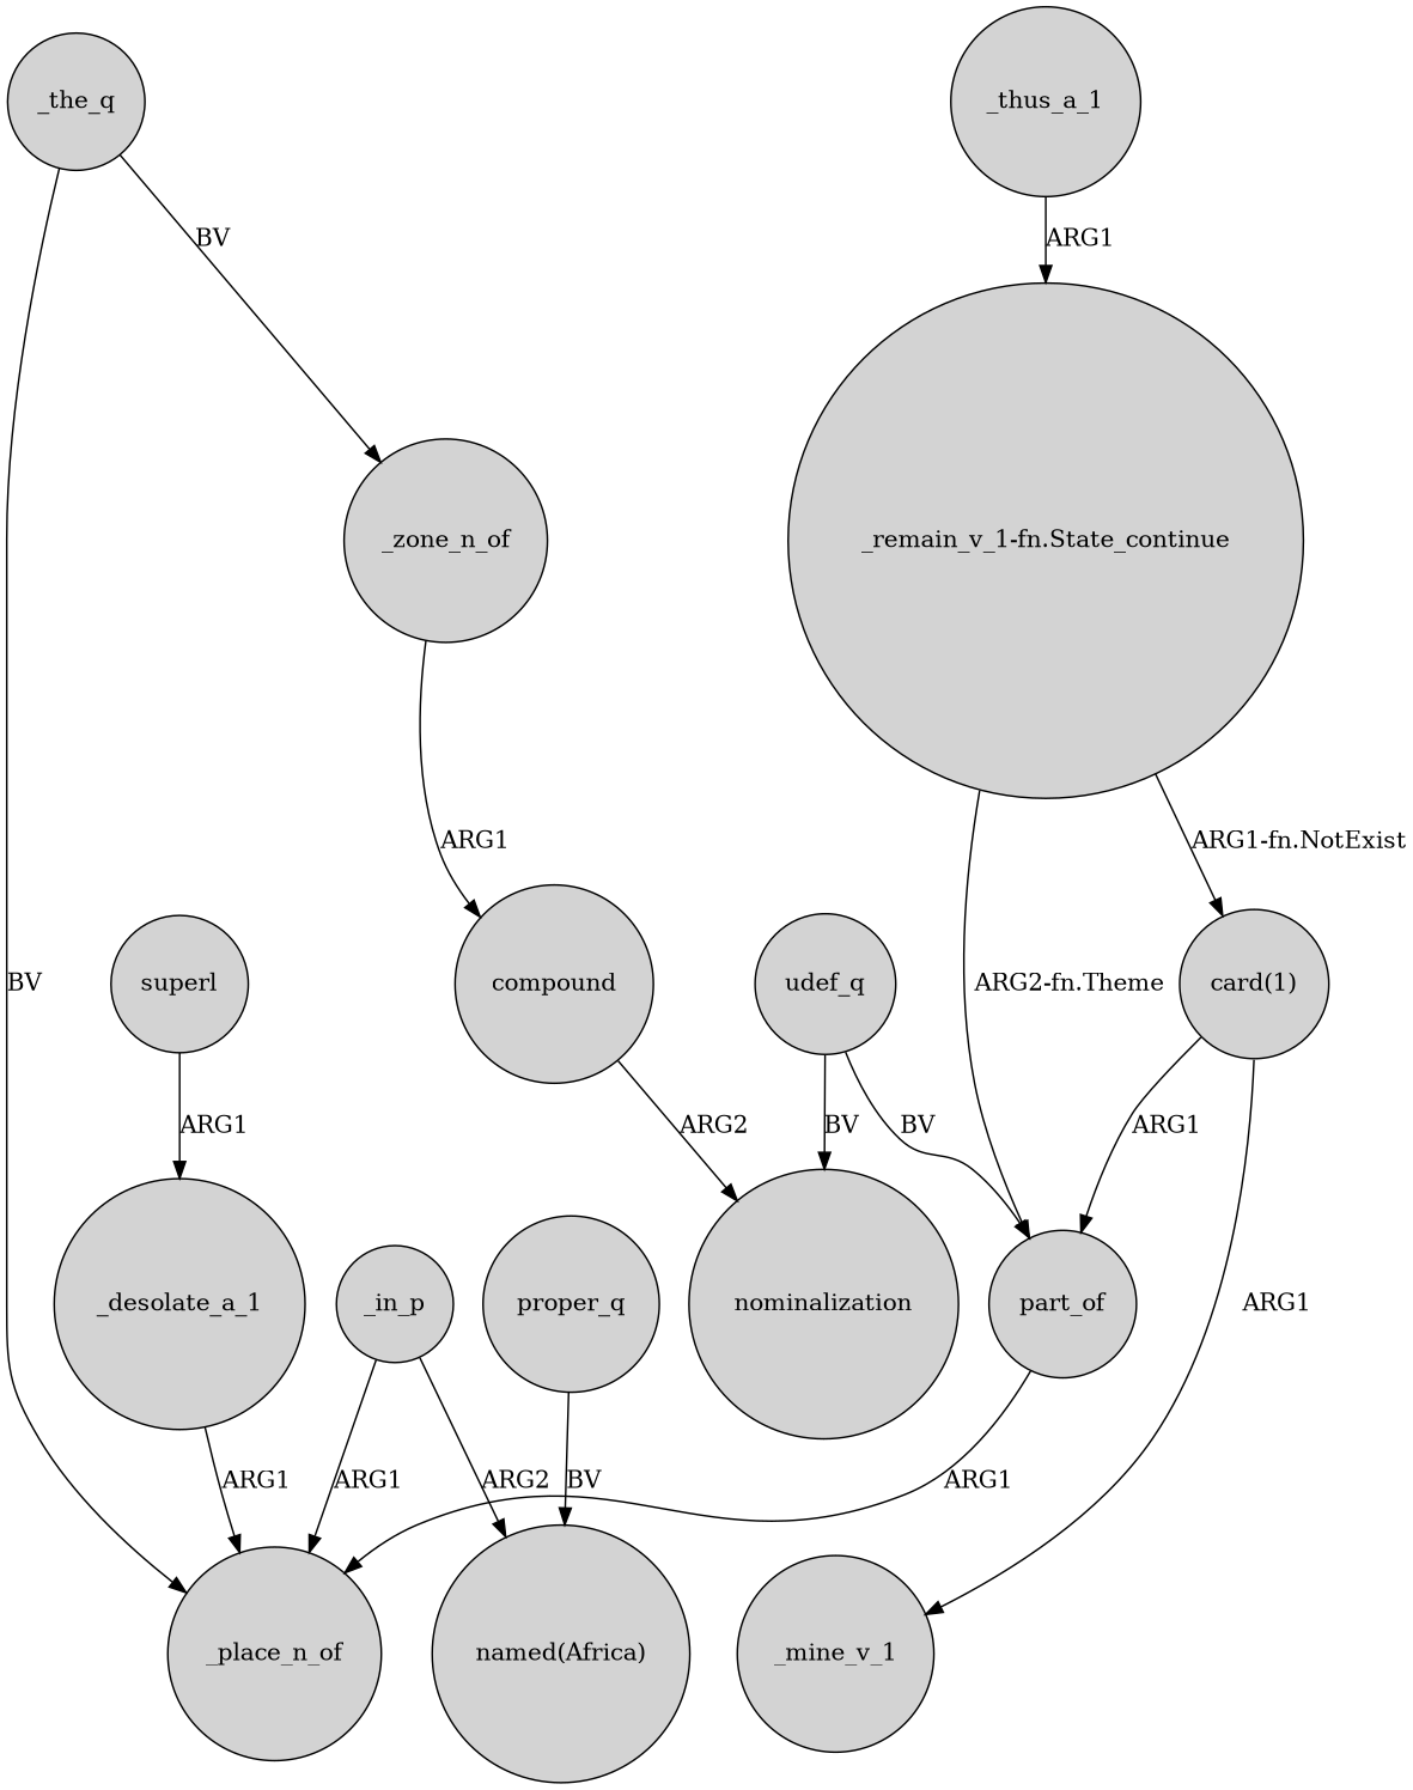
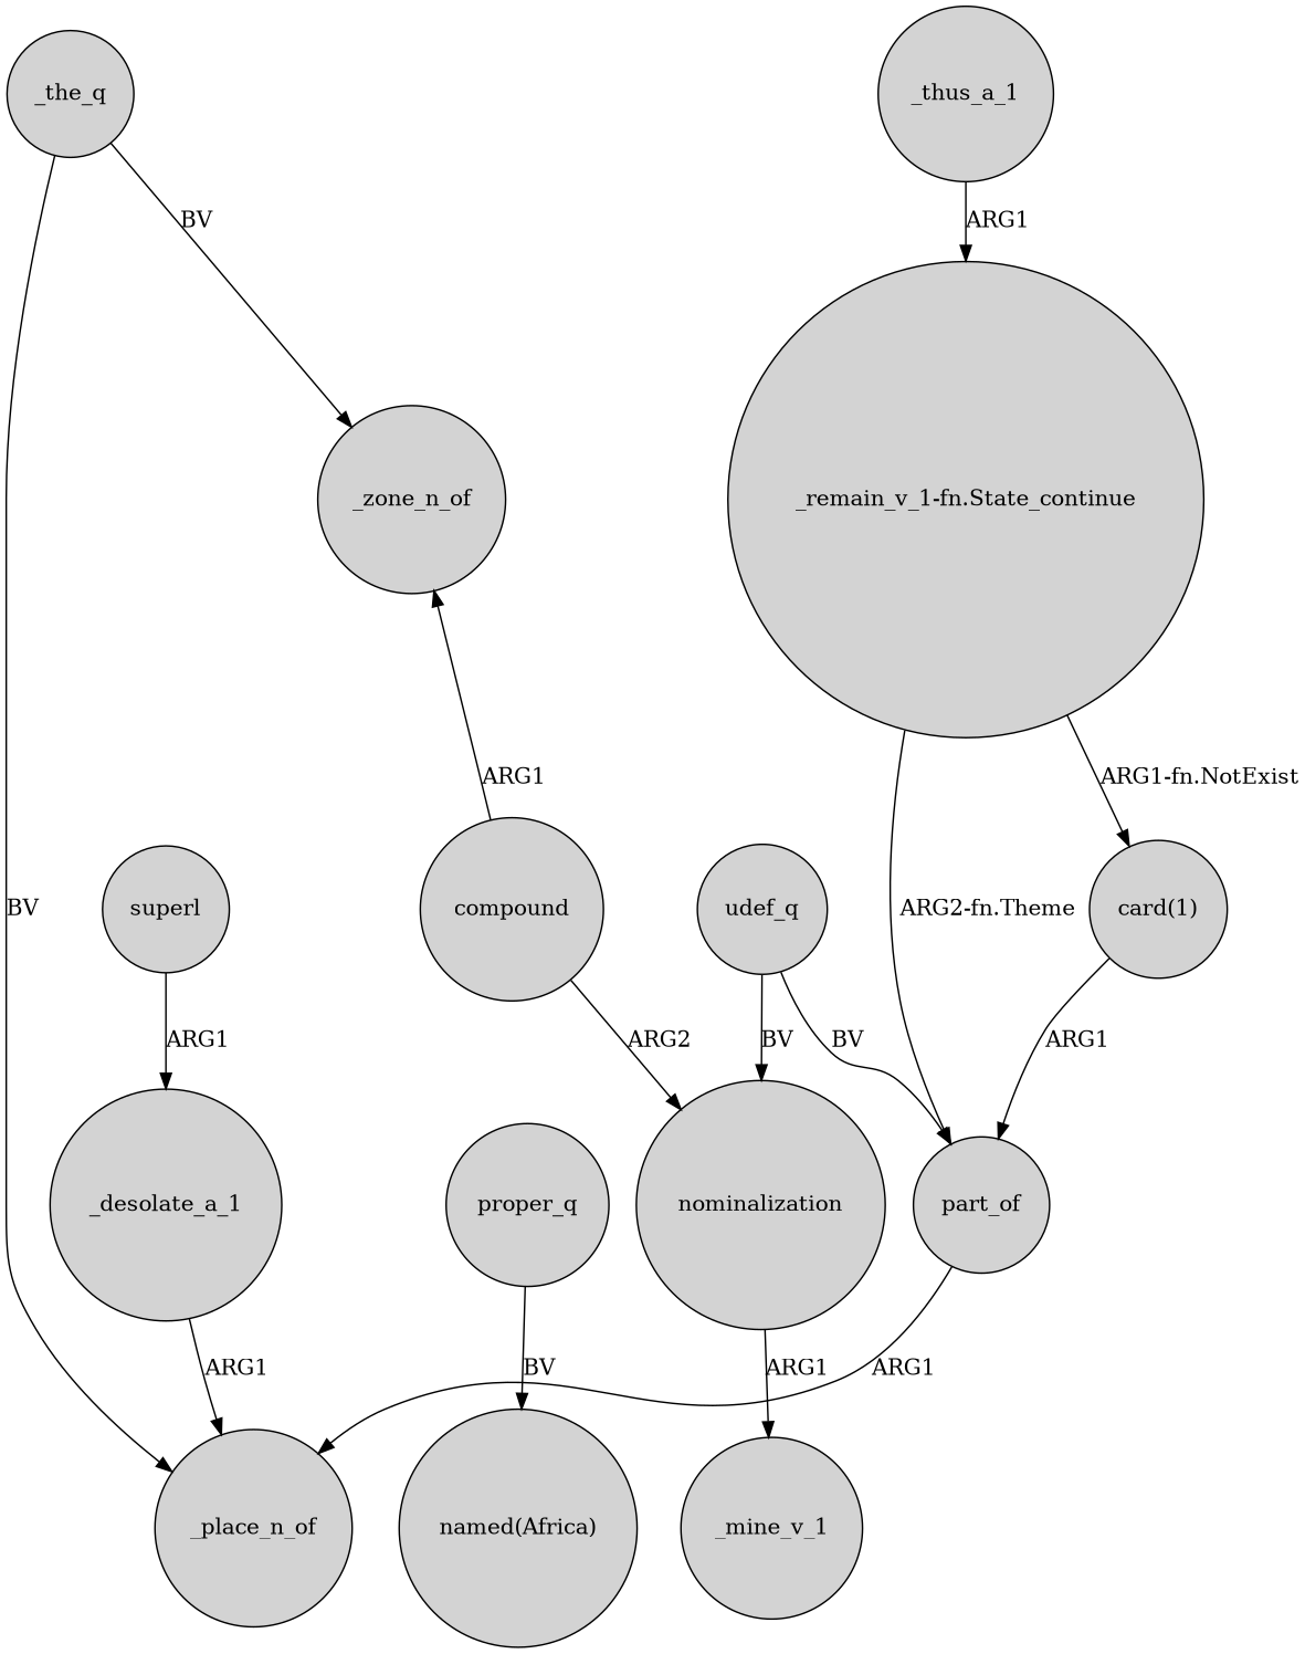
  digraph {
    node [shape=circle style=filled]
    _the_q
    _place_n_of
    _zone_n_of
-   _in_p
    "named(Africa)"
    part_of
    proper_q
    compound
    nominalization
    _mine_v_1
    _thus_a_1
    "_remain_v_1-fn.State_continue"
    "card(1)"
    udef_q
    superl
    _desolate_a_1
    _the_q -> _place_n_of [label=BV]
    _the_q -> _zone_n_of [label=BV]
-   _in_p -> _place_n_of [label=ARG1]
-   _in_p -> "named(Africa)" [label=ARG2]
    part_of -> _place_n_of [label=ARG1]
    proper_q -> "named(Africa)" [label=BV]
-   _zone_n_of -> compound [label=ARG1]
+   compound -> _zone_n_of [label=ARG1]
    compound -> nominalization [label=ARG2]
-   "card(1)" -> _mine_v_1 [label=ARG1]
+   nominalization -> _mine_v_1 [label=ARG1]
    _thus_a_1 -> "_remain_v_1-fn.State_continue" [label=ARG1]
    "_remain_v_1-fn.State_continue" -> part_of [label="ARG2-fn.Theme"]
    "_remain_v_1-fn.State_continue" -> "card(1)" [label="ARG1-fn.NotExist"]
    "card(1)" -> part_of [label=ARG1]
    udef_q -> part_of [label=BV]
    udef_q -> nominalization [label=BV]
    superl -> _desolate_a_1 [label=ARG1]
    _desolate_a_1 -> _place_n_of [label=ARG1]
  }
